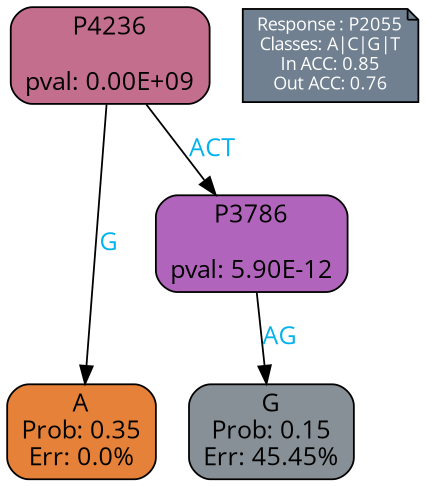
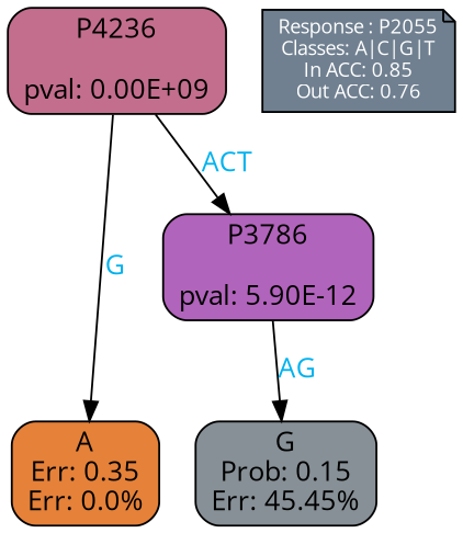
  digraph {
    fontname="Open Sans"
    ranksep=equally
    splines=polylines
    node [color=black fontname="Open Sans" shape=box style="filled, rounded"]
    edge [fontcolor=deepskyblue2 fontname="Open Sans"]
    n1 [fillcolor="#879096" label="G\nProb: 0.15\nErr: 45.45%"]
-   n2 [fillcolor="#e58139" label="A\nProb: 0.35\nErr: 0.0%"]
+   n2 [fillcolor="#e58139" label="A\nErr: 0.35\nErr: 0.0%"]
    n3 [align=left fillcolor=slategray fontcolor=white fontsize=10 label="Response : P2055\nClasses: A|C|G|T\nIn ACC: 0.85\nOut ACC: 0.76\n" shape=note style=filled]
    n4 [fillcolor="#c36e8d" label="P4236\n\npval: 0.00E+09"]
    n5 [fillcolor="#b164bb" label="P3786\n\npval: 5.90E-12"]
    subgraph sub_1 {
      rank=same
      n1
      n2
    }
    subgraph sub_2 {
      rank=same
      n3
      n4
    }
    n4 -> n2 [label=G]
    n4 -> n5 [label=ACT]
    n5 -> n1 [label=AG]
  }
